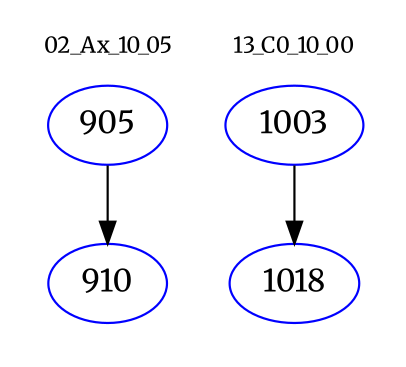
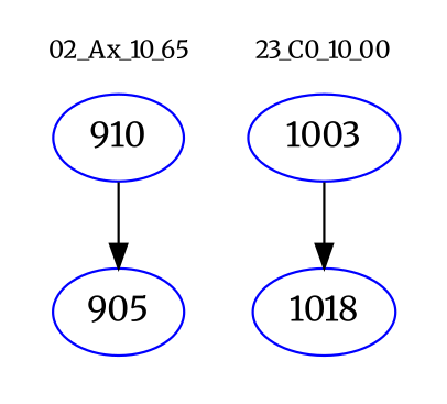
  digraph {
    fontname=Merriweather
    node [color=blue fontname=Merriweather]
    edge [color=black fontname=Merriweather]
    n1 [label=905]
    n2 [label=910]
    n3 [label=1003]
    n4 [label=1018]
    subgraph cluster_1 {
      color=white
      fontsize=10
-     label="02_Ax_10_05"
+     label="02_Ax_10_65"
      n1
      n2
    }
    subgraph cluster_2 {
      color=white
      fontsize=10
-     label="13_C0_10_00"
+     label="23_C0_10_00"
      n3
      n4
    }
-   n1 -> n2
+   n2 -> n1
    n3 -> n4
  }
